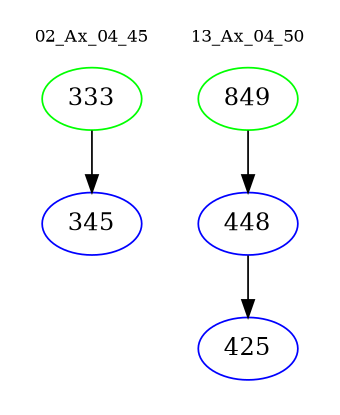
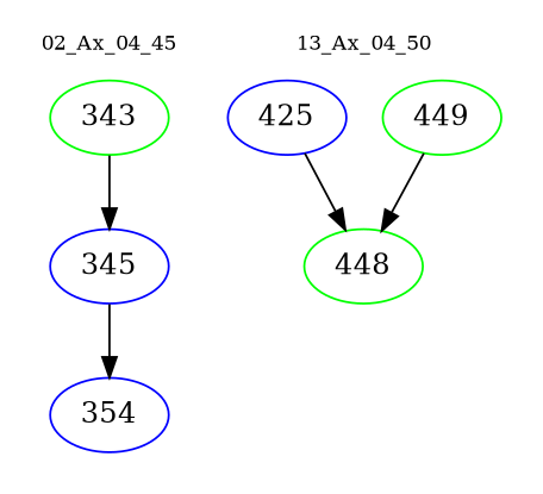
  digraph {
    node [color=blue]
    edge [color=black]
-   n1 [color=green label=333]
+   n1 [color=green label=343]
    n2 [label=345]
-   n4 [color=green label=849]
-   n5 [label=448]
+   n3 [label=354]
+   n4 [color=green label=449]
+   n5 [color=green label=448]
    n6 [label=425]
    subgraph cluster_1 {
      color=white
      fontsize=10
      label="02_Ax_04_45"
      n1
      n2
+     n3
    }
    subgraph cluster_2 {
      color=white
      fontsize=10
      label="13_Ax_04_50"
      n4
      n5
      n6
    }
    n1 -> n2
+   n2 -> n3
    n4 -> n5
-   n5 -> n6
+   n6 -> n5
  }
